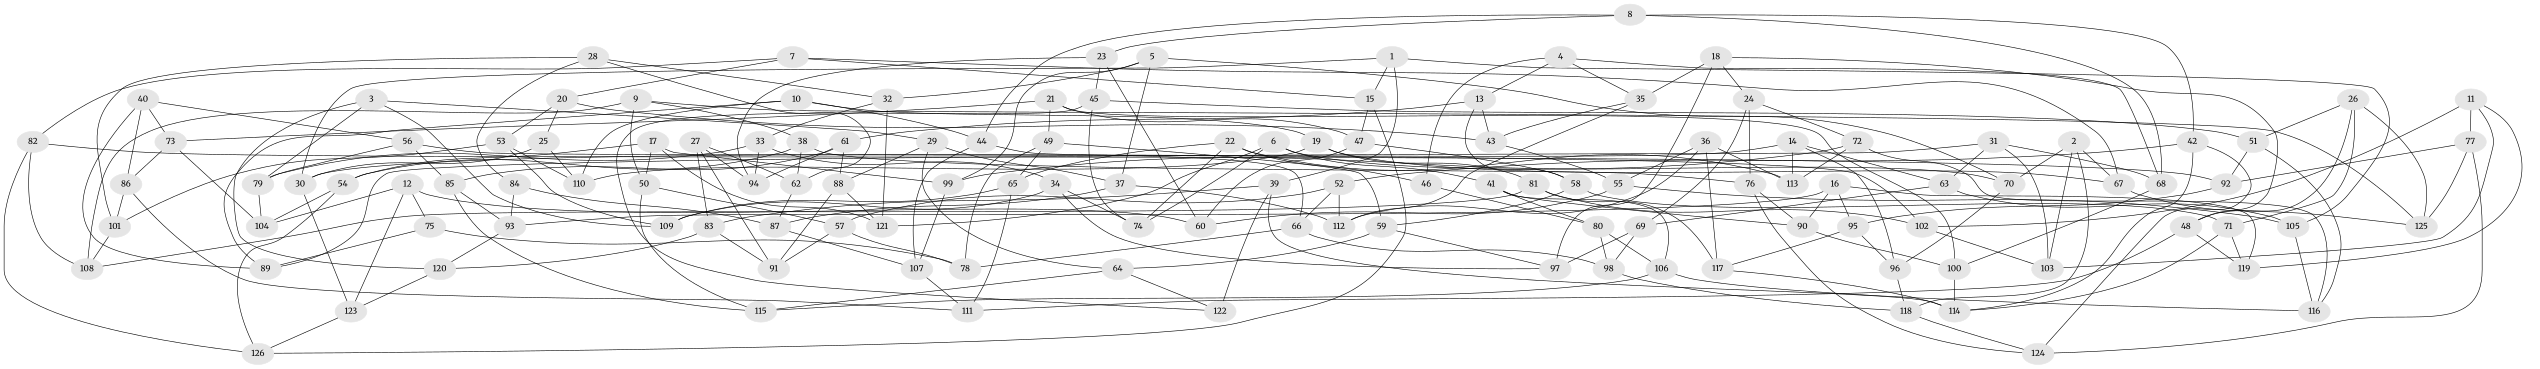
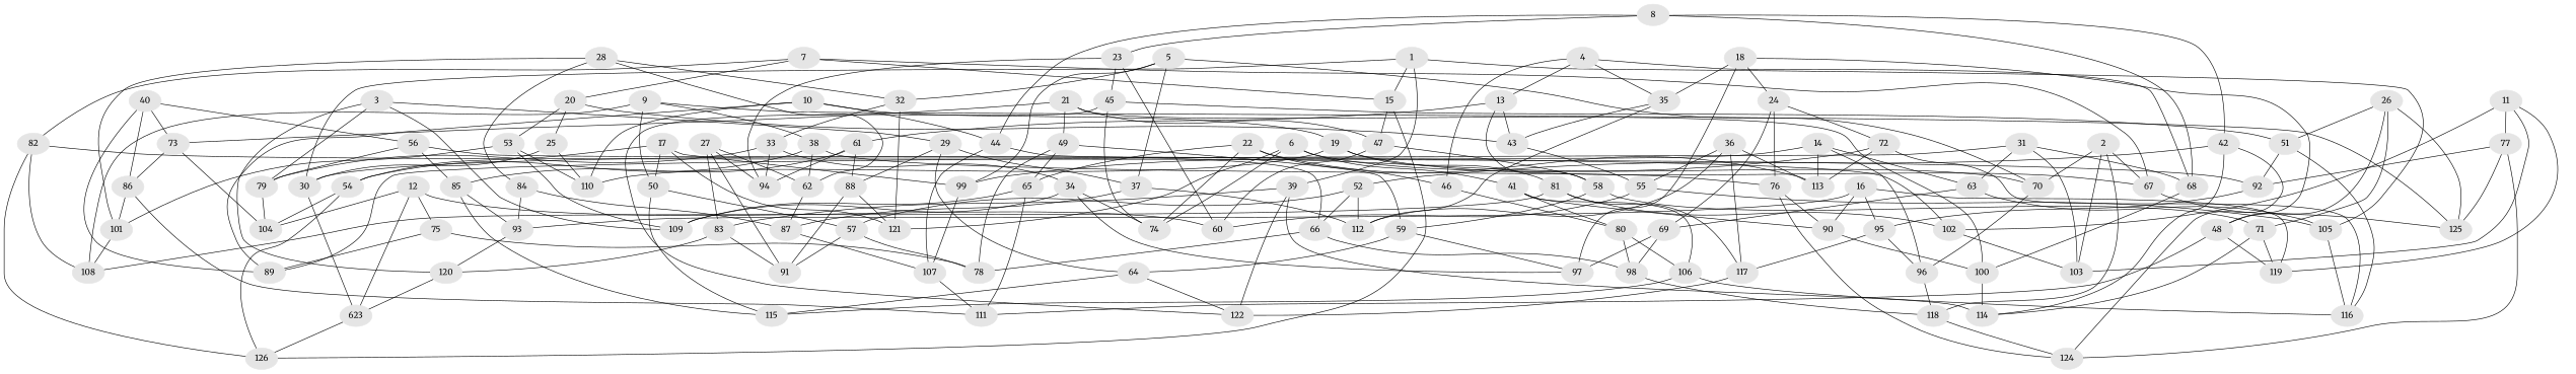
  graph {
    fontname=Merriweather
    node [color=gray90 fontname=Merriweather style=filled]
    edge [fontname=Merriweather]
    1
    15
    30
    39
    105
    47
    126
-   123
+   123 [label=623]
    83
    114
    122
    116
    2
    67
    70
    103
    118
    125
    96
    124
    3
    29
    79
    109
    120
    37
    64
    88
    104
    4
    13
    35
    46
    68
    43
    58
    61
    112
    80
    100
    5
    32
    99
    121
    33
    87
    107
    6
    41
    74
    90
    106
    7
    20
    82
    25
    53
    108
    92
    8
    23
    42
    44
    60
    45
    94
    52
    66
    9
    38
    50
    54
    76
    62
    57
    115
    10
    19
    89
    110
    81
    11
    77
    102
    119
    12
    75
    78
    55
    71
    59
    85
    14
    63
    113
    69
    16
    93
    95
    117
    17
    18
    24
    48
    97
    72
    111
    101
    21
    49
    73
    65
    86
    22
    51
    98
    84
    26
    27
    91
    28
    31
    34
    36
    40
    56
    1 -- 15
    1 -- 30
    1 -- 39
    1 -- 105
    15 -- 47
    15 -- 126
    30 -- 123
    39 -- 83
    39 -- 114
    39 -- 122
    105 -- 116
    47 -- 58
    47 -- 60
    123 -- 126
    83 -- 120
    83 -- 91
    2 -- 67
    2 -- 70
    2 -- 103
    2 -- 118
    67 -- 125
    70 -- 96
    118 -- 124
    96 -- 118
    3 -- 29
    3 -- 79
    3 -- 109
    3 -- 120
    29 -- 37
    29 -- 64
    29 -- 88
    79 -- 104
    120 -- 123
    37 -- 112
    37 -- 87
    64 -- 122
    64 -- 115
    88 -- 121
    88 -- 91
    4 -- 13
    4 -- 35
    4 -- 46
    4 -- 68
    13 -- 43
    13 -- 58
    13 -- 61
    35 -- 43
    35 -- 112
    46 -- 80
    68 -- 100
    43 -- 55
    58 -- 71
    58 -- 59
    61 -- 88
    61 -- 94
    61 -- 85
    80 -- 106
    80 -- 98
    100 -- 114
    5 -- 70
    5 -- 37
    5 -- 32
    5 -- 99
    32 -- 121
    32 -- 33
    99 -- 107
    33 -- 79
    33 -- 94
    33 -- 34
    87 -- 107
    107 -- 111
    6 -- 70
    6 -- 121
    6 -- 41
    6 -- 74
    41 -- 80
    41 -- 90
    41 -- 106
    90 -- 100
    106 -- 116
    106 -- 115
    7 -- 15
    7 -- 67
    7 -- 20
    7 -- 82
    20 -- 43
    20 -- 25
    20 -- 53
    82 -- 126
    82 -- 108
    82 -- 92
    25 -- 30
    25 -- 110
    53 -- 109
    53 -- 110
    53 -- 101
    92 -- 95
    8 -- 68
    8 -- 23
    8 -- 42
    8 -- 44
    23 -- 60
    23 -- 45
    23 -- 94
    42 -- 114
    42 -- 124
    42 -- 52
    44 -- 107
    44 -- 66
    45 -- 122
    45 -- 74
    45 -- 51
    52 -- 112
    52 -- 66
    52 -- 57
    66 -- 78
    66 -- 98
    9 -- 125
    9 -- 108
    9 -- 38
    9 -- 50
    38 -- 54
    38 -- 76
    38 -- 62
    50 -- 57
    50 -- 115
    54 -- 126
    54 -- 104
    76 -- 124
    76 -- 90
    62 -- 87
    57 -- 78
    57 -- 91
    10 -- 44
    10 -- 19
    10 -- 89
    10 -- 110
    19 -- 67
    19 -- 110
    19 -- 81
    81 -- 108
    81 -- 102
    81 -- 117
    11 -- 103
    11 -- 77
    11 -- 102
    11 -- 119
    77 -- 125
    77 -- 124
    77 -- 92
    102 -- 103
    12 -- 123
    12 -- 104
    12 -- 60
    12 -- 75
    75 -- 89
    75 -- 78
    55 -- 105
    55 -- 60
    71 -- 114
    71 -- 119
    59 -- 64
    59 -- 97
    85 -- 115
    85 -- 93
    14 -- 30
    14 -- 96
    14 -- 63
    14 -- 113
    63 -- 105
    63 -- 69
    69 -- 97
    69 -- 98
    16 -- 90
    16 -- 119
    16 -- 93
    16 -- 95
    93 -- 120
    95 -- 96
    95 -- 117
-   117 -- 114
+   117 -- 122
    17 -- 99
    17 -- 121
    17 -- 50
    17 -- 54
    18 -- 35
    18 -- 24
    18 -- 48
    18 -- 97
    24 -- 76
    24 -- 69
    24 -- 72
    48 -- 119
    48 -- 111
    72 -- 116
    72 -- 99
    72 -- 113
    101 -- 108
    21 -- 47
    21 -- 100
    21 -- 49
    21 -- 73
    49 -- 78
    49 -- 59
    49 -- 65
    73 -- 104
    73 -- 86
    65 -- 109
    65 -- 111
    86 -- 111
    86 -- 101
    22 -- 46
    22 -- 74
    22 -- 113
    22 -- 65
    51 -- 116
    51 -- 92
    98 -- 118
    84 -- 87
    84 -- 93
    26 -- 125
    26 -- 71
    26 -- 48
    26 -- 51
    27 -- 83
    27 -- 94
    27 -- 62
    27 -- 91
    28 -- 32
    28 -- 62
    28 -- 101
    28 -- 84
    31 -- 103
    31 -- 68
    31 -- 89
    31 -- 63
    34 -- 109
    34 -- 74
    34 -- 97
    36 -- 112
    36 -- 55
    36 -- 113
    36 -- 117
    40 -- 89
    40 -- 73
    40 -- 86
    40 -- 56
    56 -- 79
    56 -- 102
    56 -- 85
  }
